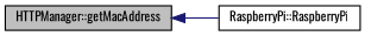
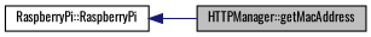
  digraph {
    rankdir=LR
    fontname=Oswald
    node [color=black fontname=Oswald fontsize=10 shape=record style=filled]
    n1 [fillcolor=grey75 fontcolor=black height=0.2 label="HTTPManager::getMacAddress" width=0.4]
    n2 [fillcolor=white height=0.2 label="RaspberryPi::RaspberryPi" width=0.4]
-   n1 -> n2 [color=midnightblue dir=back fontname=Oswald fontsize=10 labelfontname=Helvetica labelfontsize=10 style=solid]
+   n2 -> n1 [color=midnightblue dir=back fontname=Oswald fontsize=10 labelfontname=Helvetica labelfontsize=10 style=solid]
  }
